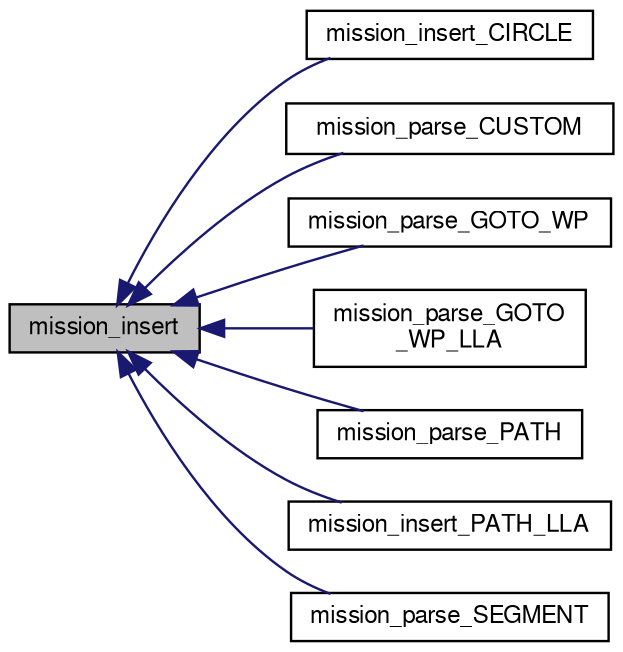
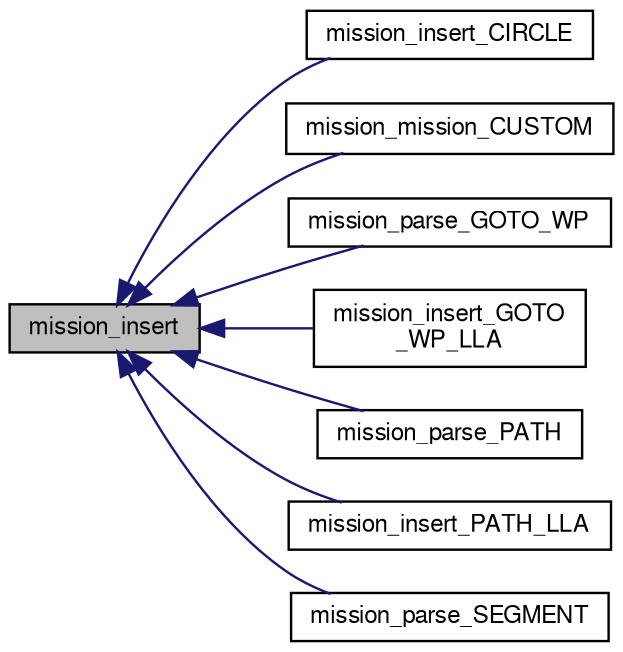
  digraph {
    rankdir=LR
    node [color=black fillcolor=white fontname=FreeSans fontsize=10 shape=record style=filled]
    edge [color=midnightblue dir=back fontname=FreeSans fontsize=10 labelfontname=FreeSans labelfontsize=10 style=solid]
    n1 [fillcolor=grey75 fontcolor=black height=0.2 label=mission_insert width=0.4]
    n2 [height=0.2 label=mission_insert_CIRCLE width=0.4]
-   n3 [height=0.2 label=mission_parse_CUSTOM width=0.4]
+   n3 [height=0.2 label=mission_mission_CUSTOM width=0.4]
    n4 [height=0.2 label=mission_parse_GOTO_WP width=0.4]
-   n5 [height=0.2 label="mission_parse_GOTO\l_WP_LLA" width=0.4]
+   n5 [height=0.2 label="mission_insert_GOTO\l_WP_LLA" width=0.4]
    n6 [height=0.2 label=mission_parse_PATH width=0.4]
    n7 [height=0.2 label=mission_insert_PATH_LLA width=0.4]
    n8 [height=0.2 label=mission_parse_SEGMENT width=0.4]
    n1 -> n2
    n1 -> n3
    n1 -> n4
    n1 -> n5
    n1 -> n6
    n1 -> n7
    n1 -> n8
  }
